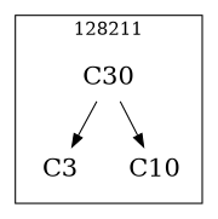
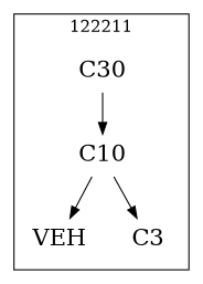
  strict digraph {
    node [fontsize=20 shape=plaintext]
+   n1 [label=VEH]
    n2 [label=C3]
    n3 [label=C10]
    n4 [label=C30]
    subgraph cluster_1 {
-     label=128211
+     label=122211
      labeldoc=t
+     n1
      n2
      n3
      n4
    }
-   n4 -> n2
+   n3 -> n1
+   n3 -> n2
    n4 -> n3
  }
